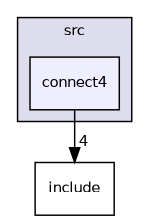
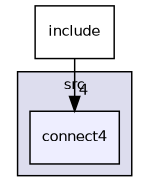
  digraph {
    compound=true
    node [fontname=Helvetica fontsize=10 shape=box]
    n1 [fillcolor="#eeeeff" label=connect4 pencolor=black style=filled]
    n2 [label=include]
    subgraph cluster_1 {
      bgcolor="#ddddee"
      fontname=Helvetica
      fontsize=10
      label=src
      pencolor=black
      n1
    }
-   n1 -> n2 [headlabel=4 labeldistance=1.5 labelfontname=Helvetica labelfontsize=10 style=solid]
+   n2 -> n1 [headlabel=4 labeldistance=1.5 labelfontname=Helvetica labelfontsize=10 style=solid]
  }
